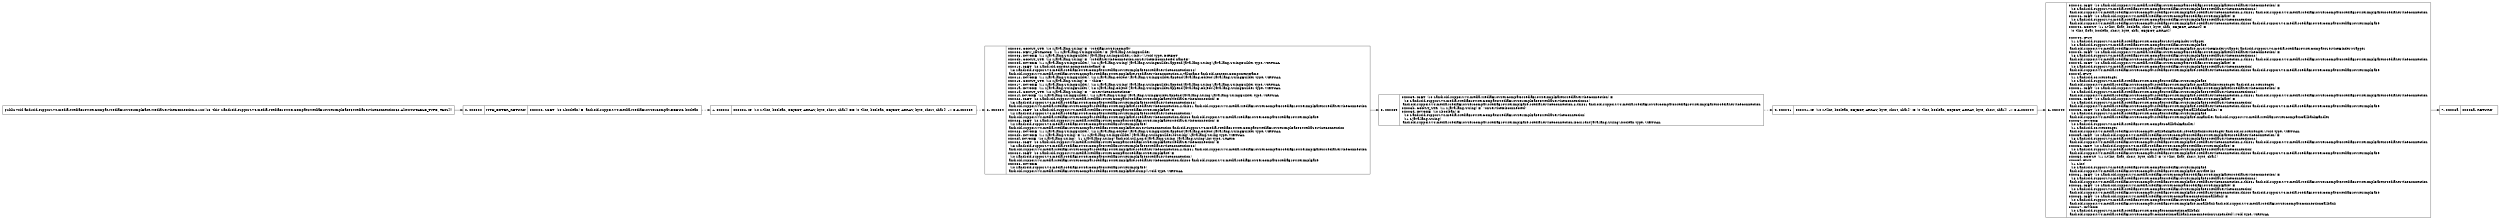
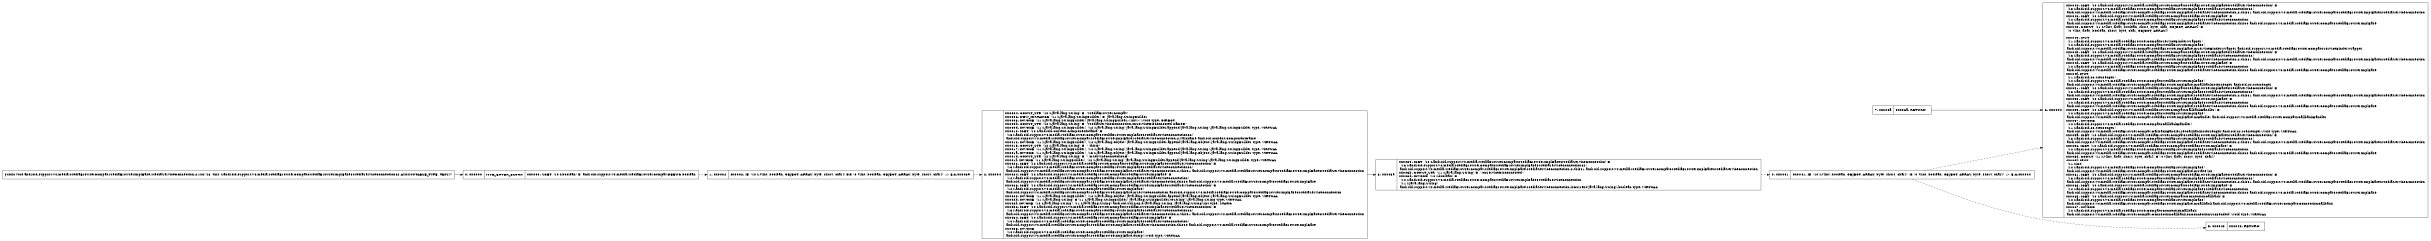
  digraph {
    rankdir=LR
    node [shape=record]
-   n1 [label="{0\:\ 0x0000|MTH_ENTER_RETURN\l|0x0000: SGET  (r0 I:boolean) =  android.support.v4.media.MediaBrowserCompat.DEBUG boolean \l}"]
+   n1 [label="{0\:\ 0x0000|MTH_ENTER_BLOCK\l|0x0000: SGET  (r0 I:boolean) =  android.support.v4.media.MediaBrowserCompat.DEBUG boolean \l}"]
    n2 [label="{1\:\ 0x0002|0x0002: IF  (r0 I:?[int, boolean, OBJECT, ARRAY, byte, short, char]) == (0 ?[int, boolean, OBJECT, ARRAY, byte, short, char])  \-\> B:3:0x0039 \l}"]
    n3 [label="{2\:\ 0x0004|0x0004: CONST_STR  (r0 I:java.lang.String) =  \"MediaBrowserCompat\" \l0x0006: NEW_INSTANCE  (r1 I:java.lang.StringBuilder) =  java.lang.StringBuilder \l0x0008: INVOKE  (r1 I:java.lang.StringBuilder) java.lang.StringBuilder.\<init\>():void type: DIRECT \l0x000b: CONST_STR  (r2 I:java.lang.String) =  \"MediaServiceConnection.onServiceDisconnected name=\" \l0x000d: INVOKE  (r1 I:java.lang.StringBuilder), (r2 I:java.lang.String) java.lang.StringBuilder.append(java.lang.String):java.lang.StringBuilder type: VIRTUAL \l0x0010: IGET  (r2 I:android.content.ComponentName) = \l  (r3 I:android.support.v4.media.MediaBrowserCompat$MediaBrowserImplBase$MediaServiceConnection$2)\l android.support.v4.media.MediaBrowserCompat.MediaBrowserImplBase.MediaServiceConnection.2.val$name android.content.ComponentName \l0x0012: INVOKE  (r1 I:java.lang.StringBuilder), (r2 I:java.lang.Object) java.lang.StringBuilder.append(java.lang.Object):java.lang.StringBuilder type: VIRTUAL \l0x0015: CONST_STR  (r2 I:java.lang.String) =  \" this=\" \l0x0017: INVOKE  (r1 I:java.lang.StringBuilder), (r2 I:java.lang.String) java.lang.StringBuilder.append(java.lang.String):java.lang.StringBuilder type: VIRTUAL \l0x001a: INVOKE  (r1 I:java.lang.StringBuilder), (r3 I:java.lang.Object) java.lang.StringBuilder.append(java.lang.Object):java.lang.StringBuilder type: VIRTUAL \l0x001d: CONST_STR  (r2 I:java.lang.String) =  \" mServiceConnection=\" \l0x001f: INVOKE  (r1 I:java.lang.StringBuilder), (r2 I:java.lang.String) java.lang.StringBuilder.append(java.lang.String):java.lang.StringBuilder type: VIRTUAL \l0x0022: IGET  (r2 I:android.support.v4.media.MediaBrowserCompat$MediaBrowserImplBase$MediaServiceConnection) = \l  (r3 I:android.support.v4.media.MediaBrowserCompat$MediaBrowserImplBase$MediaServiceConnection$2)\l android.support.v4.media.MediaBrowserCompat.MediaBrowserImplBase.MediaServiceConnection.2.this$1 android.support.v4.media.MediaBrowserCompat$MediaBrowserImplBase$MediaServiceConnection \l0x0024: IGET  (r2 I:android.support.v4.media.MediaBrowserCompat$MediaBrowserImplBase) = \l  (r2 I:android.support.v4.media.MediaBrowserCompat$MediaBrowserImplBase$MediaServiceConnection)\l android.support.v4.media.MediaBrowserCompat.MediaBrowserImplBase.MediaServiceConnection.this$0 android.support.v4.media.MediaBrowserCompat$MediaBrowserImplBase \l0x0026: IGET  (r2 I:android.support.v4.media.MediaBrowserCompat$MediaBrowserImplBase$MediaServiceConnection) = \l  (r2 I:android.support.v4.media.MediaBrowserCompat$MediaBrowserImplBase)\l android.support.v4.media.MediaBrowserCompat.MediaBrowserImplBase.mServiceConnection android.support.v4.media.MediaBrowserCompat$MediaBrowserImplBase$MediaServiceConnection \l0x0028: INVOKE  (r1 I:java.lang.StringBuilder), (r2 I:java.lang.Object) java.lang.StringBuilder.append(java.lang.Object):java.lang.StringBuilder type: VIRTUAL \l0x002b: INVOKE  (r1 I:java.lang.String) = (r1 I:java.lang.StringBuilder) java.lang.StringBuilder.toString():java.lang.String type: VIRTUAL \l0x002f: INVOKE  (r0 I:java.lang.String), (r1 I:java.lang.String) android.util.Log.d(java.lang.String, java.lang.String):int type: STATIC \l0x0032: IGET  (r0 I:android.support.v4.media.MediaBrowserCompat$MediaBrowserImplBase$MediaServiceConnection) = \l  (r3 I:android.support.v4.media.MediaBrowserCompat$MediaBrowserImplBase$MediaServiceConnection$2)\l android.support.v4.media.MediaBrowserCompat.MediaBrowserImplBase.MediaServiceConnection.2.this$1 android.support.v4.media.MediaBrowserCompat$MediaBrowserImplBase$MediaServiceConnection \l0x0034: IGET  (r0 I:android.support.v4.media.MediaBrowserCompat$MediaBrowserImplBase) = \l  (r0 I:android.support.v4.media.MediaBrowserCompat$MediaBrowserImplBase$MediaServiceConnection)\l android.support.v4.media.MediaBrowserCompat.MediaBrowserImplBase.MediaServiceConnection.this$0 android.support.v4.media.MediaBrowserCompat$MediaBrowserImplBase \l0x0036: INVOKE  \l  (r0 I:android.support.v4.media.MediaBrowserCompat$MediaBrowserImplBase)\l android.support.v4.media.MediaBrowserCompat.MediaBrowserImplBase.dump():void type: VIRTUAL \l}"]
    n4 [label="{3\:\ 0x0039|0x0039: IGET  (r0 I:android.support.v4.media.MediaBrowserCompat$MediaBrowserImplBase$MediaServiceConnection) = \l  (r3 I:android.support.v4.media.MediaBrowserCompat$MediaBrowserImplBase$MediaServiceConnection$2)\l android.support.v4.media.MediaBrowserCompat.MediaBrowserImplBase.MediaServiceConnection.2.this$1 android.support.v4.media.MediaBrowserCompat$MediaBrowserImplBase$MediaServiceConnection \l0x003b: CONST_STR  (r1 I:java.lang.String) =  \"onServiceDisconnected\" \l0x003d: INVOKE  (r0 I:boolean) = \l  (r0 I:android.support.v4.media.MediaBrowserCompat$MediaBrowserImplBase$MediaServiceConnection)\l  (r1 I:java.lang.String)\l android.support.v4.media.MediaBrowserCompat.MediaBrowserImplBase.MediaServiceConnection.isCurrent(java.lang.String):boolean type: VIRTUAL \l}"]
    n5 [label="{4\:\ 0x0041|0x0041: IF  (r0 I:?[int, boolean, OBJECT, ARRAY, byte, short, char]) != (0 ?[int, boolean, OBJECT, ARRAY, byte, short, char])  \-\> B:6:0x0044 \l}"]
+   n6 [label="{5\:\ 0x0043|0x0043: RETURN   \l}"]
    n7 [label="{6\:\ 0x0044|0x0044: IGET  (r0 I:android.support.v4.media.MediaBrowserCompat$MediaBrowserImplBase$MediaServiceConnection) = \l  (r3 I:android.support.v4.media.MediaBrowserCompat$MediaBrowserImplBase$MediaServiceConnection$2)\l android.support.v4.media.MediaBrowserCompat.MediaBrowserImplBase.MediaServiceConnection.2.this$1 android.support.v4.media.MediaBrowserCompat$MediaBrowserImplBase$MediaServiceConnection \l0x0046: IGET  (r0 I:android.support.v4.media.MediaBrowserCompat$MediaBrowserImplBase) = \l  (r0 I:android.support.v4.media.MediaBrowserCompat$MediaBrowserImplBase$MediaServiceConnection)\l android.support.v4.media.MediaBrowserCompat.MediaBrowserImplBase.MediaServiceConnection.this$0 android.support.v4.media.MediaBrowserCompat$MediaBrowserImplBase \l0x0048: CONST  (r1 I:?[int, float, boolean, short, byte, char, OBJECT, ARRAY]) = \l  (0 ?[int, float, boolean, short, byte, char, OBJECT, ARRAY])\l \l0x0049: IPUT  \l  (r1 I:android.support.v4.media.MediaBrowserCompat$ServiceBinderWrapper)\l  (r0 I:android.support.v4.media.MediaBrowserCompat$MediaBrowserImplBase)\l android.support.v4.media.MediaBrowserCompat.MediaBrowserImplBase.mServiceBinderWrapper android.support.v4.media.MediaBrowserCompat$ServiceBinderWrapper \l0x004b: IGET  (r0 I:android.support.v4.media.MediaBrowserCompat$MediaBrowserImplBase$MediaServiceConnection) = \l  (r3 I:android.support.v4.media.MediaBrowserCompat$MediaBrowserImplBase$MediaServiceConnection$2)\l android.support.v4.media.MediaBrowserCompat.MediaBrowserImplBase.MediaServiceConnection.2.this$1 android.support.v4.media.MediaBrowserCompat$MediaBrowserImplBase$MediaServiceConnection \l0x004d: IGET  (r0 I:android.support.v4.media.MediaBrowserCompat$MediaBrowserImplBase) = \l  (r0 I:android.support.v4.media.MediaBrowserCompat$MediaBrowserImplBase$MediaServiceConnection)\l android.support.v4.media.MediaBrowserCompat.MediaBrowserImplBase.MediaServiceConnection.this$0 android.support.v4.media.MediaBrowserCompat$MediaBrowserImplBase \l0x004f: IPUT  \l  (r1 I:android.os.Messenger)\l  (r0 I:android.support.v4.media.MediaBrowserCompat$MediaBrowserImplBase)\l android.support.v4.media.MediaBrowserCompat.MediaBrowserImplBase.mCallbacksMessenger android.os.Messenger \l0x0051: IGET  (r0 I:android.support.v4.media.MediaBrowserCompat$MediaBrowserImplBase$MediaServiceConnection) = \l  (r3 I:android.support.v4.media.MediaBrowserCompat$MediaBrowserImplBase$MediaServiceConnection$2)\l android.support.v4.media.MediaBrowserCompat.MediaBrowserImplBase.MediaServiceConnection.2.this$1 android.support.v4.media.MediaBrowserCompat$MediaBrowserImplBase$MediaServiceConnection \l0x0053: IGET  (r0 I:android.support.v4.media.MediaBrowserCompat$MediaBrowserImplBase) = \l  (r0 I:android.support.v4.media.MediaBrowserCompat$MediaBrowserImplBase$MediaServiceConnection)\l android.support.v4.media.MediaBrowserCompat.MediaBrowserImplBase.MediaServiceConnection.this$0 android.support.v4.media.MediaBrowserCompat$MediaBrowserImplBase \l0x0055: IGET  (r0 I:android.support.v4.media.MediaBrowserCompat$CallbackHandler) = \l  (r0 I:android.support.v4.media.MediaBrowserCompat$MediaBrowserImplBase)\l android.support.v4.media.MediaBrowserCompat.MediaBrowserImplBase.mHandler android.support.v4.media.MediaBrowserCompat$CallbackHandler \l0x0057: INVOKE  \l  (r0 I:android.support.v4.media.MediaBrowserCompat$CallbackHandler)\l  (r1 I:android.os.Messenger)\l android.support.v4.media.MediaBrowserCompat.CallbackHandler.setCallbacksMessenger(android.os.Messenger):void type: VIRTUAL \l0x005a: IGET  (r0 I:android.support.v4.media.MediaBrowserCompat$MediaBrowserImplBase$MediaServiceConnection) = \l  (r3 I:android.support.v4.media.MediaBrowserCompat$MediaBrowserImplBase$MediaServiceConnection$2)\l android.support.v4.media.MediaBrowserCompat.MediaBrowserImplBase.MediaServiceConnection.2.this$1 android.support.v4.media.MediaBrowserCompat$MediaBrowserImplBase$MediaServiceConnection \l0x005c: IGET  (r0 I:android.support.v4.media.MediaBrowserCompat$MediaBrowserImplBase) = \l  (r0 I:android.support.v4.media.MediaBrowserCompat$MediaBrowserImplBase$MediaServiceConnection)\l android.support.v4.media.MediaBrowserCompat.MediaBrowserImplBase.MediaServiceConnection.this$0 android.support.v4.media.MediaBrowserCompat$MediaBrowserImplBase \l0x005e: CONST  (r1 I:?[int, float, short, byte, char]) = (4 ?[int, float, short, byte, char]) \l4x005f: IPUT  \l  (r1 I:int)\l  (r0 I:android.support.v4.media.MediaBrowserCompat$MediaBrowserImplBase)\l android.support.v4.media.MediaBrowserCompat.MediaBrowserImplBase.mState int \l0x0061: IGET  (r0 I:android.support.v4.media.MediaBrowserCompat$MediaBrowserImplBase$MediaServiceConnection) = \l  (r3 I:android.support.v4.media.MediaBrowserCompat$MediaBrowserImplBase$MediaServiceConnection$2)\l android.support.v4.media.MediaBrowserCompat.MediaBrowserImplBase.MediaServiceConnection.2.this$1 android.support.v4.media.MediaBrowserCompat$MediaBrowserImplBase$MediaServiceConnection \l0x0063: IGET  (r0 I:android.support.v4.media.MediaBrowserCompat$MediaBrowserImplBase) = \l  (r0 I:android.support.v4.media.MediaBrowserCompat$MediaBrowserImplBase$MediaServiceConnection)\l android.support.v4.media.MediaBrowserCompat.MediaBrowserImplBase.MediaServiceConnection.this$0 android.support.v4.media.MediaBrowserCompat$MediaBrowserImplBase \l0x0065: IGET  (r0 I:android.support.v4.media.MediaBrowserCompat$ConnectionCallback) = \l  (r0 I:android.support.v4.media.MediaBrowserCompat$MediaBrowserImplBase)\l android.support.v4.media.MediaBrowserCompat.MediaBrowserImplBase.mCallback android.support.v4.media.MediaBrowserCompat$ConnectionCallback \l0x0067: INVOKE  \l  (r0 I:android.support.v4.media.MediaBrowserCompat$ConnectionCallback)\l android.support.v4.media.MediaBrowserCompat.ConnectionCallback.onConnectionSuspended():void type: VIRTUAL \l}"]
    n8 [label="{7\:\ 0x006a|0x006a: RETURN   \l}"]
    n9 [label="{public void android.support.v4.media.MediaBrowserCompat.MediaBrowserImplBase.MediaServiceConnection.2.run((r3 'this' I:android.support.v4.media.MediaBrowserCompat$MediaBrowserImplBase$MediaServiceConnection$2 A[IMMUTABLE_TYPE, THIS])) }"]
    n1 -> n2 [style=dashed]
    n2 -> n3 [style=dashed]
    n3 -> n4
    n4 -> n5 [style=dashed]
-   n5 -> n7
-   n7 -> n8
+   n5 -> n6 [style=dashed]
+   n5 -> n7 [style=dashed]
+   n8 -> n7
    n9 -> n1
  }
